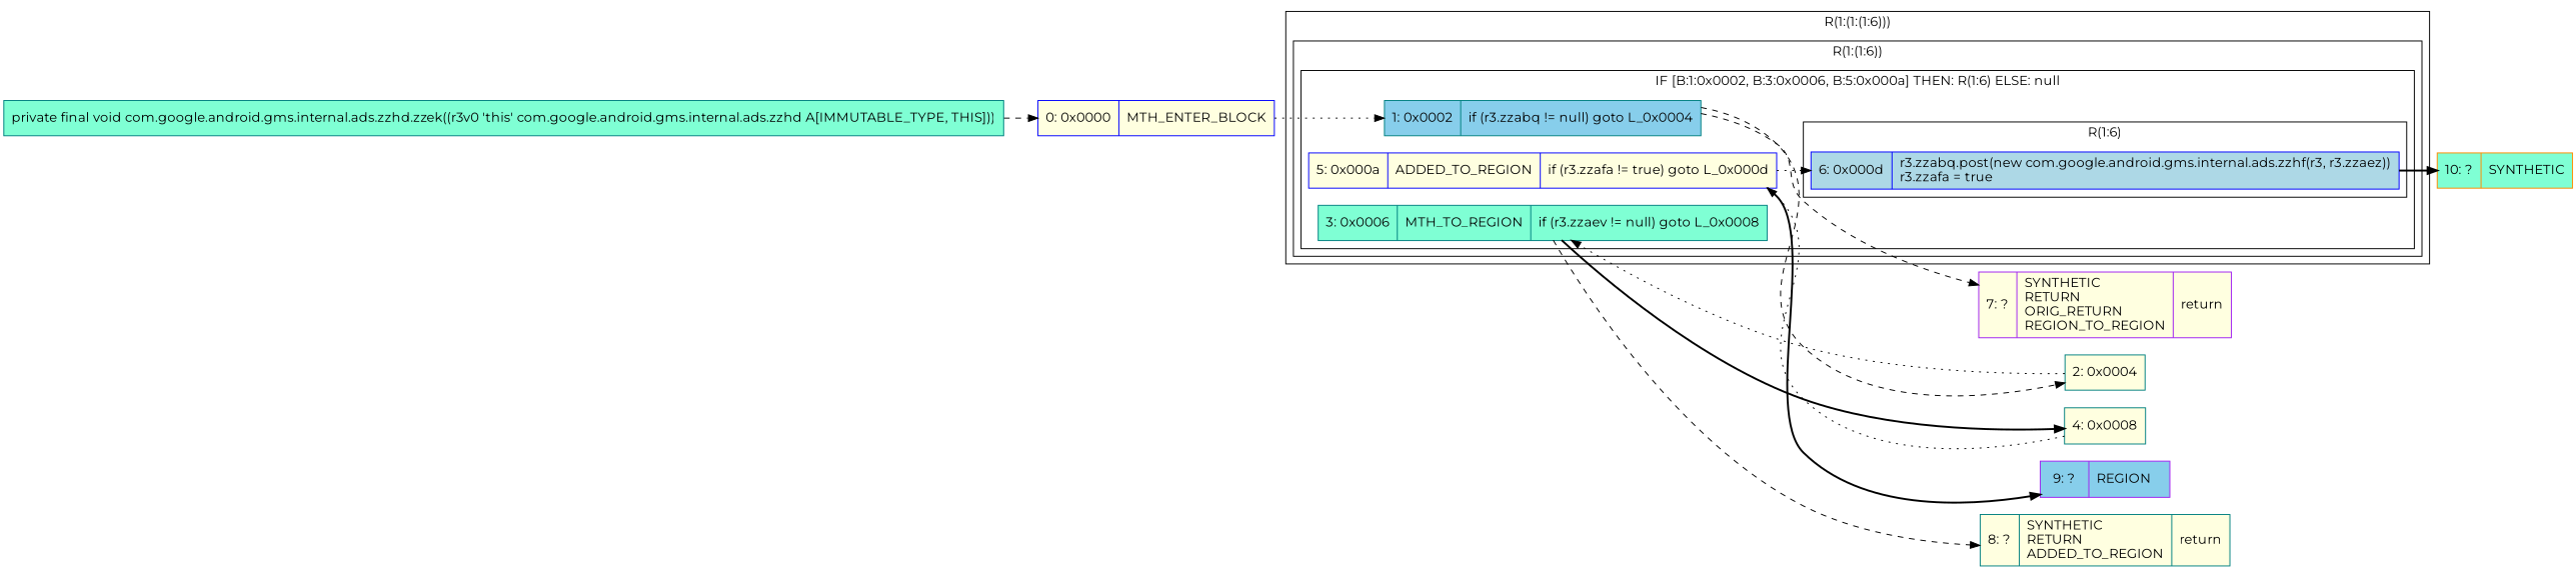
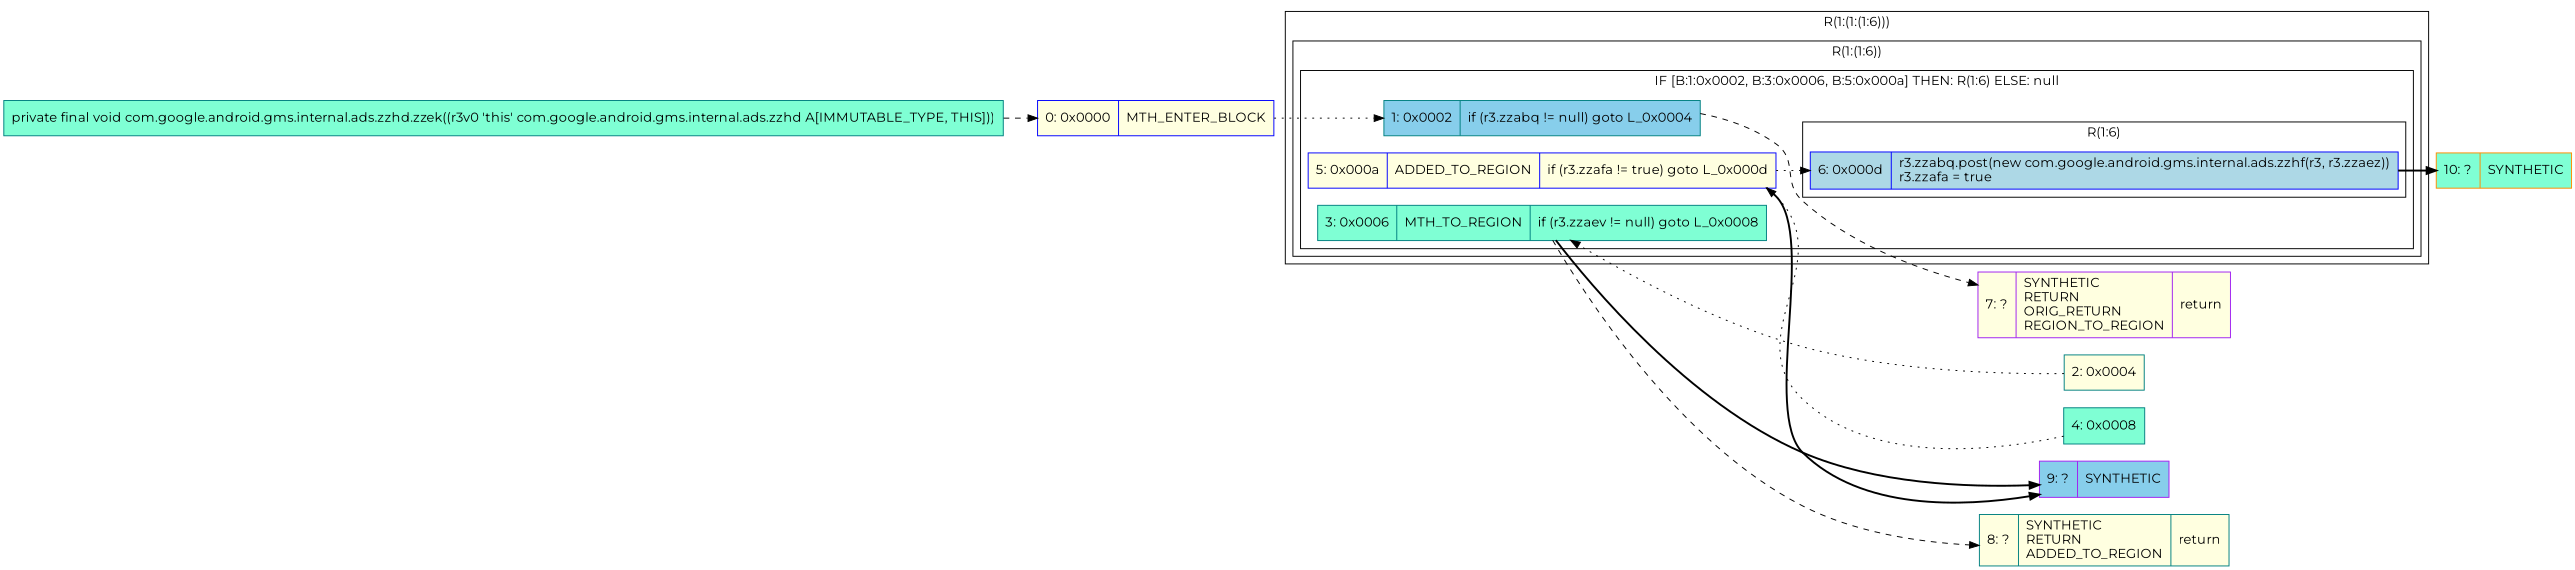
  digraph {
    fontname=Montserrat
    rankdir=LR
    node [color=teal fillcolor=lightyellow fontname=Montserrat shape=record style=filled]
    edge [fontname=Montserrat style=dashed]
    n1 [color=blue fillcolor=lightblue label="{6\:\ 0x000d|r3.zzabq.post(new com.google.android.gms.internal.ads.zzhf(r3, r3.zzaez))\lr3.zzafa = true\l}"]
    n2 [fillcolor=skyblue label="{1\:\ 0x0002|if (r3.zzabq != null) goto L_0x0004\l}"]
    n3 [fillcolor=aquamarine label="{3\:\ 0x0006|MTH_TO_REGION\l|if (r3.zzaev != null) goto L_0x0008\l}"]
    n4 [color=blue label="{5\:\ 0x000a|ADDED_TO_REGION\l|if (r3.zzafa != true) goto L_0x000d\l}"]
    n5 [color=darkorange fillcolor=aquamarine label="{10\:\ ?|SYNTHETIC\l}"]
    n6 [label="{2\:\ 0x0004}"]
    n7 [color=purple label="{7\:\ ?|SYNTHETIC\lRETURN\lORIG_RETURN\lREGION_TO_REGION\l|return\l}"]
-   n8 [label="{4\:\ 0x0008}"]
+   n8 [fillcolor=aquamarine label="{4\:\ 0x0008}"]
    n9 [label="{8\:\ ?|SYNTHETIC\lRETURN\lADDED_TO_REGION\l|return\l}"]
-   n10 [color=purple fillcolor=skyblue label="{9\:\ ?|REGION\l}"]
+   n10 [color=purple fillcolor=skyblue label="{9\:\ ?|SYNTHETIC\l}"]
    n11 [color=blue label="{0\:\ 0x0000|MTH_ENTER_BLOCK\l}"]
    n12 [fillcolor=aquamarine label="{private final void com.google.android.gms.internal.ads.zzhd.zzek((r3v0 'this' com.google.android.gms.internal.ads.zzhd A[IMMUTABLE_TYPE, THIS])) }"]
    subgraph cluster_1 {
      label="R(1:(1:(1:6)))"
      subgraph cluster_2 {
        label="R(1:(1:6))"
        subgraph cluster_3 {
          label="IF [B:1:0x0002, B:3:0x0006, B:5:0x000a] THEN: R(1:6) ELSE: null"
          n2
          n3
          n4
          subgraph cluster_4 {
            label="R(1:6)"
            n1
          }
        }
      }
    }
    n1 -> n5 [style=bold]
-   n2 -> n6
    n2 -> n7
-   n3 -> n8 [style=bold]
+   n3 -> n10 [style=bold]
    n3 -> n9
    n4 -> n1 [style=dotted]
    n4 -> n10 [style=bold]
    n6 -> n3 [style=dotted]
    n8 -> n4 [style=dotted]
    n11 -> n2 [style=dotted]
    n12 -> n11
  }
